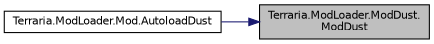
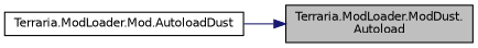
  digraph {
    rankdir=RL
    node [color=black fontname=Helvetica fontsize=10 shape=record style=filled]
-   n1 [fillcolor=grey75 fontcolor=black height=0.2 label="Terraria.ModLoader.ModDust.\lModDust" width=0.4]
+   n1 [fillcolor=grey75 fontcolor=black height=0.2 label="Terraria.ModLoader.ModDust.\lAutoload" width=0.4]
    n2 [fillcolor=white height=0.2 label="Terraria.ModLoader.Mod.AutoloadDust" width=0.4]
    n1 -> n2 [color=midnightblue dir=back fontname=Helvetica fontsize=10 labelfontname=Helvetica labelfontsize=10 style=solid]
  }
